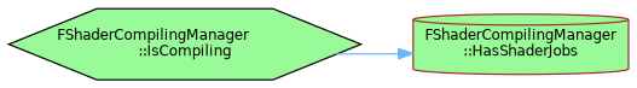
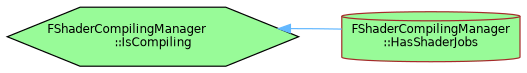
  digraph {
    rankdir=RL
    node [fillcolor=palegreen fontname=Helvetica fontsize=10 style=filled]
    n1 [color=brown fontcolor=black height=0.2 label="FShaderCompilingManager\l::HasShaderJobs" shape=cylinder width=0.4]
    n2 [color=black height=0.2 label="FShaderCompilingManager\l::IsCompiling" shape=hexagon width=0.4]
-   n1 -> n2 [color=steelblue1 dir=back fontname=Helvetica fontsize=10 labelfontname=Helvetica labelfontsize=10 style=solid]
+   n2 -> n1 [color=steelblue1 dir=back fontname=Helvetica fontsize=10 labelfontname=Helvetica labelfontsize=10 style=solid]
  }
